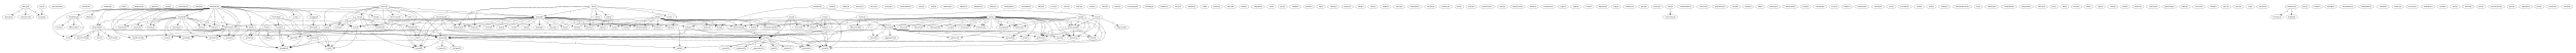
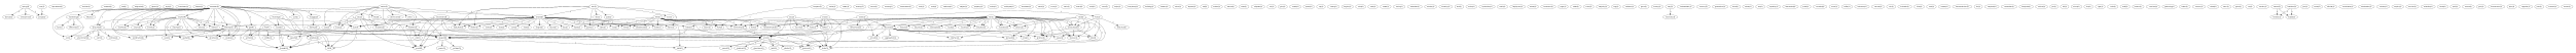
  digraph {
    fontname=Nunito
    node [fontname=Nunito]
    edge [fontname=Nunito]
    n1 [label="spring(3)"]
    n2 [label="danced(1)"]
    n3 [label="tambourine(1)"]
    n4 [label="played(1)"]
    n5 [label="reproduced(1)"]
    n6 [label="decision(1)"]
    n7 [label="chanted(1)"]
    n8 [label="oak(1)"]
    n9 [label="bhujwala(1)"]
    n10 [label="glows(1)"]
    n11 [label="style(1)"]
    n12 [label="translates(1)"]
    n13 [label="folsom(1)"]
    n14 [label="zoroaster(6)"]
    n15 [label="prophet(4)"]
    n16 [label="animal(1)"]
    n17 [label="follow(1)"]
    n18 [label="something(2)"]
    n19 [label="sense(1)"]
    n20 [label="temple(9)"]
    n21 [label="culture(1)"]
    n22 [label="birthday(3)"]
    n23 [label="traced(1)"]
    n24 [label="told(2)"]
    n25 [label="vaulted(1)"]
    n26 [label="preached(1)"]
    n27 [label="creates(1)"]
    n28 [label="combination(1)"]
    n29 [label="god(4)"]
    n30 [label="struggle(2)"]
    n31 [label="saw(1)"]
    n32 [label="par(1)"]
    n33 [label="structure(1)"]
    n34 [label="make(1)"]
    n35 [label="year(4)"]
    n36 [label="sacrifice(1)"]
    n37 [label="life(5)"]
    n38 [label="worship(1)"]
    n39 [label="revel(1)"]
    n40 [label="came(4)"]
    n41 [label="difference(1)"]
    n42 [label="lean(1)"]
    n43 [label="table(1)"]
    n44 [label="water(1)"]
    n45 [label="fruit(2)"]
    n46 [label="community(3)"]
    n47 [label="tray(1)"]
    n48 [label="milk(1)"]
    n49 [label="sandalwood(1)"]
    n50 [label="world(3)"]
    n51 [label="honor(1)"]
    n52 [label="guest(1)"]
    n53 [label="dedication(1)"]
    n54 [label="mother(1)"]
    n55 [label="center(2)"]
    n56 [label="deed(1)"]
    n57 [label="room(1)"]
    n58 [label="filled(1)"]
    n59 [label="emigre(1)"]
    n60 [label="house(1)"]
    n61 [label="buy(1)"]
    n62 [label="stood(1)"]
    n63 [label="thought(2)"]
    n64 [label="emphasis(2)"]
    n65 [label="visitor(2)"]
    n66 [label="kindness(1)"]
    n67 [label="environment(1)"]
    n68 [label="work(1)"]
    n69 [label="respect(2)"]
    n70 [label="religion(8)"]
    n71 [label="symbol(1)"]
    n72 [label="identity(3)"]
    n73 [label="study(1)"]
    n74 [label="hotel(1)"]
    n75 [label="passed(1)"]
    n76 [label="downtown(1)"]
    n77 [label="landmark(1)"]
    n78 [label="hotelier(1)"]
    n79 [label="business(1)"]
    n80 [label="state(2)"]
    n81 [label="seems(1)"]
    n82 [label="heritage(1)"]
    n83 [label="notion(1)"]
    n84 [label="battle(1)"]
    n85 [label="country(2)"]
    n86 [label="occurs(1)"]
    n87 [label="honesty(1)"]
    n88 [label="concentrate(1)"]
    n89 [label="half(3)"]
    n90 [label="dozen(1)"]
    n91 [label="fled(1)"]
    n92 [label="fundamentalist(1)"]
    n93 [label="made(1)"]
    n94 [label="revolution(1)"]
    n95 [label="chair(1)"]
    n96 [label="land(4)"]
    n97 [label="continent(1)"]
    n98 [label="subject(1)"]
    n99 [label="article(2)"]
    n100 [label="permission(1)"]
    n101 [label="urn(1)"]
    n102 [label="day(2)"]
    n103 [label="threatens(1)"]
    n104 [label="leap(1)"]
    n105 [label="brass(1)"]
    n106 [label="tradition(3)"]
    n107 [label="visit(1)"]
    n108 [label="property(1)"]
    n109 [label="exists(1)"]
    n110 [label="participate(1)"]
    n111 [label="conductor(1)"]
    n112 [label="york(2)"]
    n113 [label="site(1)"]
    n114 [label="paid(1)"]
    n115 [label="acre(1)"]
    n116 [label="north(1)"]
    n117 [label="cross(1)"]
    n118 [label="clarie(1)"]
    n119 [label="heard(1)"]
    n120 [label="build(1)"]
    n121 [label="news(3)"]
    n122 [label="helps(1)"]
    n123 [label="everybody(1)"]
    n124 [label="building(1)"]
    n125 [label="feature(1)"]
    n126 [label="value(1)"]
    n127 [label="depend(1)"]
    n128 [label="sat(9)"]
    n129 [label="mehta(1)"]
    n130 [label="season(1)"]
    n131 [label="start(1)"]
    n132 [label="lafayette(1)"]
    n133 [label="bay(2)"]
    n134 [label="survive(1)"]
    n135 [label="faith(1)"]
    n136 [label="win(1)"]
    n137 [label="give(1)"]
    n138 [label="mazda(1)"]
    n139 [label="portal(1)"]
    n140 [label="leader(2)"]
    n141 [label="followed(1)"]
    n142 [label="proved(1)"]
    n143 [label="beforehand(1)"]
    n144 [label="interfere(1)"]
    n145 [label="allowed(1)"]
    n146 [label="king(1)"]
    n147 [label="promise(1)"]
    n148 [label="segregation(1)"]
    n149 [label="cause(1)"]
    n150 [label="stop(2)"]
    n151 [label="cup(1)"]
    n152 [label="history(1)"]
    n153 [label="begins(1)"]
    n154 [label="point(1)"]
    n155 [label="tarapore(2)"]
    n156 [label="fear(2)"]
    n157 [label="persecution(3)"]
    n158 [label="tolerance(1)"]
    n159 [label="literacy(1)"]
    n160 [label="iran(1)"]
    n161 [label="escape(1)"]
    n162 [label="became(1)"]
    n163 [label="contingent(6)"]
    n164 [label="result(1)"]
    n165 [label="percent(2)"]
    n166 [label="procedure(1)"]
    n167 [label="century(1)"]
    n168 [label="book(1)"]
    n169 [label="motto(1)"]
    n170 [label="charity(1)"]
    n171 [label="education(1)"]
    n172 [label="scholar(1)"]
    n173 [label="minority(1)"]
    n174 [label="end(1)"]
    n175 [label="area(3)"]
    n176 [label="writer(1)"]
    n177 [label="fire(4)"]
    n178 [label="middle(1)"]
    n179 [label="symbolism(1)"]
    n180 [label="zubin(1)"]
    n181 [label="hajefyrouz(1)"]
    n182 [label="asked(1)"]
    n183 [label="vancouver(1)"]
    n184 [label="page(1)"]
    n185 [label="arbab(1)"]
    n186 [label="claus(2)"]
    n187 [label="majority(1)"]
    n188 [label="bag(1)"]
    n189 [label="pakistan(1)"]
    n190 [label="glass(1)"]
    n191 [label="meaning(1)"]
    n192 [label="money(1)"]
    n193 [label="way(2)"]
    n194 [label="ceremony(1)"]
    n195 [label="mobedshahi(1)"]
    n196 [label="mercury(2)"]
    n197 [label="generation(1)"]
    n198 [label="think(1)"]
    n199 [label="sainte(1)"]
    n200 [label="com(1)"]
    n201 [label="equality(1)"]
    n202 [label="demanded(1)"]
    n203 [label="pride(1)"]
    n204 [label="crowded(1)"]
    n205 [label="wore(1)"]
    n206 [label="suffer(1)"]
    n207 [label="orchestra(1)"]
    n208 [label="warned(1)"]
    n209 [label="hair(1)"]
    n210 [label="maintain(1)"]
    n211 [label="silloo(1)"]
    n212 [label="road(1)"]
    n213 [label="rustom(1)"]
    n214 [label="zoroastrianism(2)"]
    n215 [label="die(1)"]
    n216 [label="campbell(1)"]
    n217 [label="restoration(1)"]
    n218 [label="bhujwaia(1)"]
    n219 [label="believe(1)"]
    n220 [label="jan(1)"]
    n221 [label="fall(1)"]
    n222 [label="ahura(1)"]
    n223 [label="fact(1)"]
    n224 [label="light(1)"]
    n225 [label="christ(1)"]
    n226 [label="staff(1)"]
    n227 [label="zoroastrian(3)"]
    n228 [label="jeanne(1)"]
    n229 [label="francisco(1)"]
    n230 [label="gathering(1)"]
    n231 [label="huber(1)"]
    n232 [label="concern(1)"]
    n233 [label="raised(1)"]
    n234 [label="merc(1)"]
    n235 [label="india(5)"]
    n236 [label="gives(1)"]
    n237 [label="usa(1)"]
    n238 [label="persian(1)"]
+   n239 [label="mount(2)"]
    n240 [label="window(1)"]
    n241 [label="leaded(1)"]
    n242 [label="hamilton(2)"]
    n243 [label="sort(2)"]
    n244 [label="join(1)"]
    n245 [label="santa(2)"]
    n246 [label="hillside(1)"]
    n247 [label="assimilation(1)"]
    n248 [label="celebration(2)"]
    n249 [label="wisdom(1)"]
    n250 [label="empire(1)"]
    n251 [label="survival(1)"]
    n252 [label="esfandiar(1)"]
    n253 [label="hindu(1)"]
    n254 [label="april(1)"]
    n255 [label="sorrow(1)"]
    n256 [label="guiv(1)"]
    n257 [label="amownaroz(1)"]
    n258 [label="john(1)"]
    n259 [label="nagasiva(1)"]
    n260 [label="jose(1)"]
    n261 [label="maneck(1)"]
    n262 [label="shame(1)"]
    n1 -> n2 [label=1]
    n1 -> n3 [label=1]
    n1 -> n4 [label=1]
    n14 -> n15 [label=3]
    n14 -> n16 [label=1]
    n14 -> n17 [label=1]
    n14 -> n18 [label=1]
    n14 -> n19 [label=1]
    n14 -> n20 [label=1]
    n14 -> n21 [label=1]
    n14 -> n22 [label=2]
    n14 -> n23 [label=1]
    n14 -> n24 [label=1]
    n14 -> n25 [label=1]
    n14 -> n26 [label=1]
    n14 -> n27 [label=1]
    n14 -> n28 [label=1]
    n14 -> n29 [label=1]
    n14 -> n30 [label=1]
    n14 -> n31 [label=1]
    n14 -> n32 [label=1]
    n14 -> n33 [label=1]
    n14 -> n34 [label=1]
    n14 -> n35 [label=1]
    n14 -> n36 [label=1]
    n14 -> n37 [label=1]
    n15 -> n16 [label=1]
    n15 -> n19 [label=1]
    n15 -> n21 [label=1]
    n15 -> n22 [label=1]
    n15 -> n25 [label=1]
    n15 -> n26 [label=1]
    n15 -> n29 [label=1]
    n15 -> n33 [label=1]
    n15 -> n34 [label=1]
    n15 -> n36 [label=1]
    n15 -> n38 [label=1]
    n15 -> n39 [label=1]
    n15 -> n40 [label=1]
    n18 -> n32 [label=1]
    n18 -> n41 [label=1]
    n18 -> n42 [label=1]
    n20 -> n22 [label=1]
    n20 -> n25 [label=1]
    n20 -> n33 [label=1]
    n20 -> n35 [label=1]
    n20 -> n43 [label=1]
    n20 -> n44 [label=1]
    n20 -> n45 [label=1]
    n20 -> n46 [label=1]
    n20 -> n47 [label=1]
    n20 -> n48 [label=1]
    n20 -> n49 [label=1]
    n20 -> n50 [label=1]
    n20 -> n51 [label=1]
    n20 -> n52 [label=1]
    n20 -> n53 [label=1]
    n20 -> n54 [label=1]
    n20 -> n55 [label=1]
    n20 -> n56 [label=1]
    n20 -> n57 [label=1]
    n20 -> n58 [label=1]
    n20 -> n59 [label=1]
    n20 -> n60 [label=1]
    n20 -> n61 [label=1]
    n20 -> n62 [label=1]
    n22 -> n25 [label=1]
    n22 -> n27 [label=1]
    n22 -> n28 [label=1]
    n22 -> n32 [label=1]
    n22 -> n33 [label=1]
    n22 -> n39 [label=1]
    n22 -> n40 [label=1]
    n23 -> n63 [label=1]
    n23 -> n63 [label=1]
    n23 -> n64 [label=1]
    n24 -> n65 [label=1]
    n26 -> n66 [label=2]
    n26 -> n67 [label=2]
    n26 -> n68 [label=2]
    n26 -> n69 [label=2]
    n29 -> n63 [label=1]
    n29 -> n70 [label=1]
    n29 -> n71 [label=1]
    n30 -> n72 [label=1]
    n35 -> n37 [label=1]
    n40 -> n73 [label=1]
    n40 -> n74 [label=1]
    n40 -> n75 [label=1]
    n40 -> n76 [label=1]
    n40 -> n77 [label=1]
    n40 -> n78 [label=1]
    n46 -> n40 [label=1]
    n46 -> n69 [label=1]
    n46 -> n73 [label=1]
    n64 -> n37 [label=1]
    n64 -> n63 [label=1]
    n65 -> n70 [label=1]
    n65 -> n79 [label=1]
    n70 -> n50 [label=1]
    n70 -> n63 [label=2]
    n70 -> n79 [label=1]
    n70 -> n80 [label=1]
    n70 -> n81 [label=1]
    n70 -> n82 [label=1]
    n72 -> n40 [label=1]
    n89 -> n40 [label=1]
    n89 -> n43 [label=1]
    n89 -> n44 [label=1]
    n89 -> n45 [label=1]
    n89 -> n46 [label=1]
    n89 -> n47 [label=1]
    n89 -> n48 [label=1]
    n89 -> n49 [label=1]
    n89 -> n73 [label=1]
    n89 -> n80 [label=1]
    n89 -> n90 [label=1]
    n89 -> n91 [label=1]
    n89 -> n92 [label=1]
    n89 -> n93 [label=1]
    n89 -> n94 [label=1]
    n99 -> n20 [label=1]
    n99 -> n35 [label=1]
    n99 -> n50 [label=1]
    n99 -> n70 [label=1]
    n99 -> n100 [label=1]
    n99 -> n101 [label=1]
    n99 -> n102 [label=1]
    n99 -> n103 [label=1]
    n99 -> n104 [label=1]
    n99 -> n105 [label=1]
    n99 -> n106 [label=1]
    n102 -> n37 [label=1]
    n102 -> n50 [label=1]
    n102 -> n70 [label=1]
    n102 -> n103 [label=1]
    n102 -> n104 [label=1]
    n102 -> n105 [label=1]
    n102 -> n106 [label=1]
    n106 -> n50 [label=1]
    n106 -> n70 [label=1]
    n106 -> n107 [label=1]
    n112 -> n20 [label=1]
    n112 -> n51 [label=1]
    n112 -> n52 [label=1]
    n112 -> n53 [label=1]
    n112 -> n54 [label=1]
    n112 -> n113 [label=3]
    n112 -> n114 [label=1]
    n112 -> n115 [label=1]
    n133 -> n40 [label=1]
    n133 -> n46 [label=1]
    n133 -> n73 [label=1]
    n133 -> n134 [label=1]
    n133 -> n135 [label=1]
    n140 -> n40 [label=1]
    n140 -> n141 [label=1]
    n140 -> n142 [label=1]
    n140 -> n143 [label=1]
    n141 -> n70 [label=1]
    n141 -> n142 [label=1]
    n141 -> n144 [label=1]
    n141 -> n145 [label=1]
    n141 -> n146 [label=1]
    n141 -> n147 [label=1]
    n141 -> n148 [label=1]
    n141 -> n149 [label=1]
    n141 -> n150 [label=1]
    n155 -> n45 [label=1]
    n155 -> n156 [label=1]
    n156 -> n149 [label=1]
    n156 -> n150 [label=1]
    n156 -> n157 [label=1]
    n156 -> n158 [label=1]
    n157 -> n147 [label=1]
    n157 -> n150 [label=1]
    n157 -> n159 [label=1]
    n160 -> n65 [label=1]
    n160 -> n70 [label=2]
    n160 -> n79 [label=1]
    n160 -> n79 [label=1]
    n160 -> n80 [label=1]
    n160 -> n91 [label=1]
    n160 -> n92 [label=1]
    n160 -> n93 [label=1]
    n160 -> n94 [label=1]
    n160 -> n94 [label=1]
    n160 -> n141 [label=1]
    n160 -> n144 [label=1]
    n160 -> n145 [label=1]
    n160 -> n146 [label=1]
    n160 -> n147 [label=1]
    n160 -> n147 [label=1]
    n160 -> n157 [label=2]
    n160 -> n157 [label=2]
    n160 -> n159 [label=1]
    n160 -> n159 [label=1]
    n160 -> n161 [label=1]
    n160 -> n162 [label=1]
    n160 -> n163 [label=1]
    n160 -> n164 [label=1]
    n160 -> n165 [label=1]
    n160 -> n165 [label=1]
    n160 -> n166 [label=1]
    n160 -> n166 [label=1]
    n160 -> n167 [label=1]
    n160 -> n167 [label=1]
    n175 -> n40 [label=1]
    n175 -> n46 [label=1]
    n175 -> n73 [label=1]
    n175 -> n134 [label=1]
    n175 -> n135 [label=1]
    n177 -> n71 [label=2]
    n177 -> n178 [label=1]
    n191 -> n23 [label=1]
    n191 -> n37 [label=1]
    n191 -> n63 [label=1]
    n191 -> n63 [label=1]
    n191 -> n64 [label=1]
    n193 -> n194 [label=1]
    n227 -> n35 [label=1]
    n227 -> n40 [label=1]
    n227 -> n50 [label=1]
    n227 -> n53 [label=1]
    n227 -> n54 [label=1]
    n227 -> n73 [label=1]
    n227 -> n107 [label=1]
    n235 -> n73 [label=1]
    n235 -> n147 [label=1]
    n235 -> n157 [label=3]
    n235 -> n159 [label=2]
    n235 -> n166 [label=1]
    n235 -> n167 [label=2]
+   n239 -> n240 [label=1]
+   n239 -> n241 [label=1]
    n242 -> n240 [label=1]
    n242 -> n241 [label=1]
    n243 -> n4 [label=1]
  }
